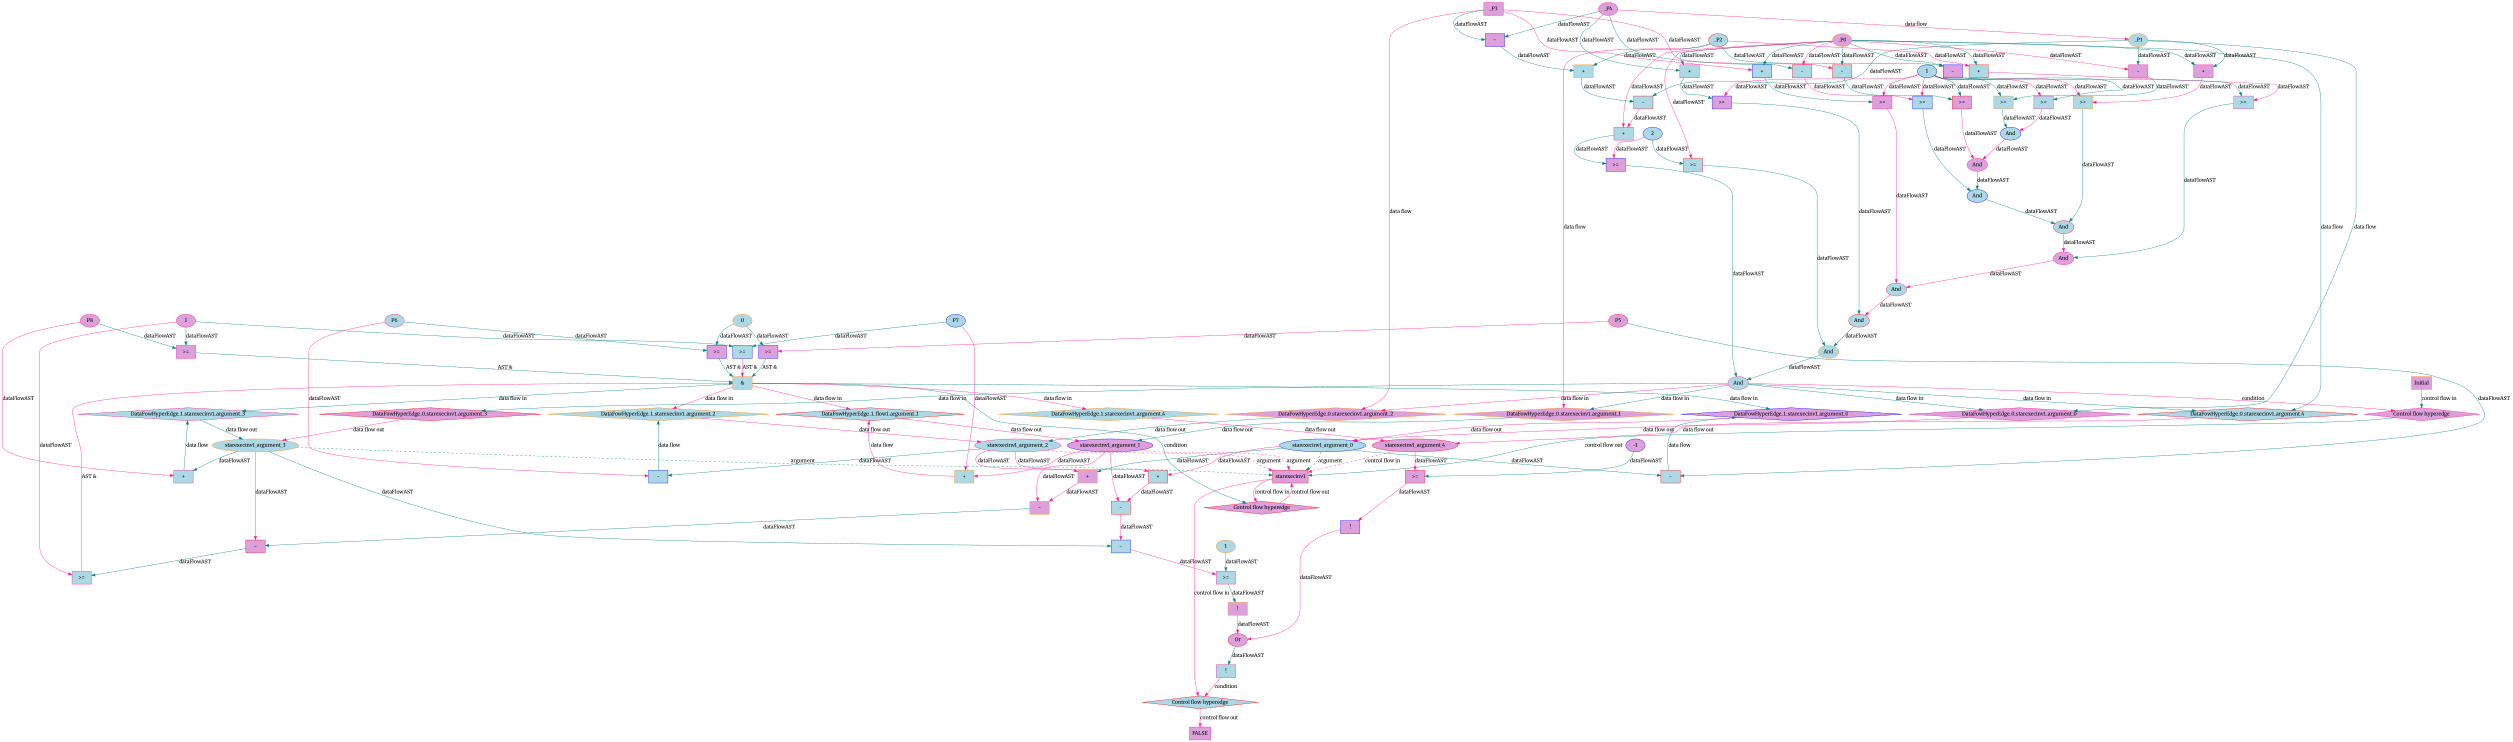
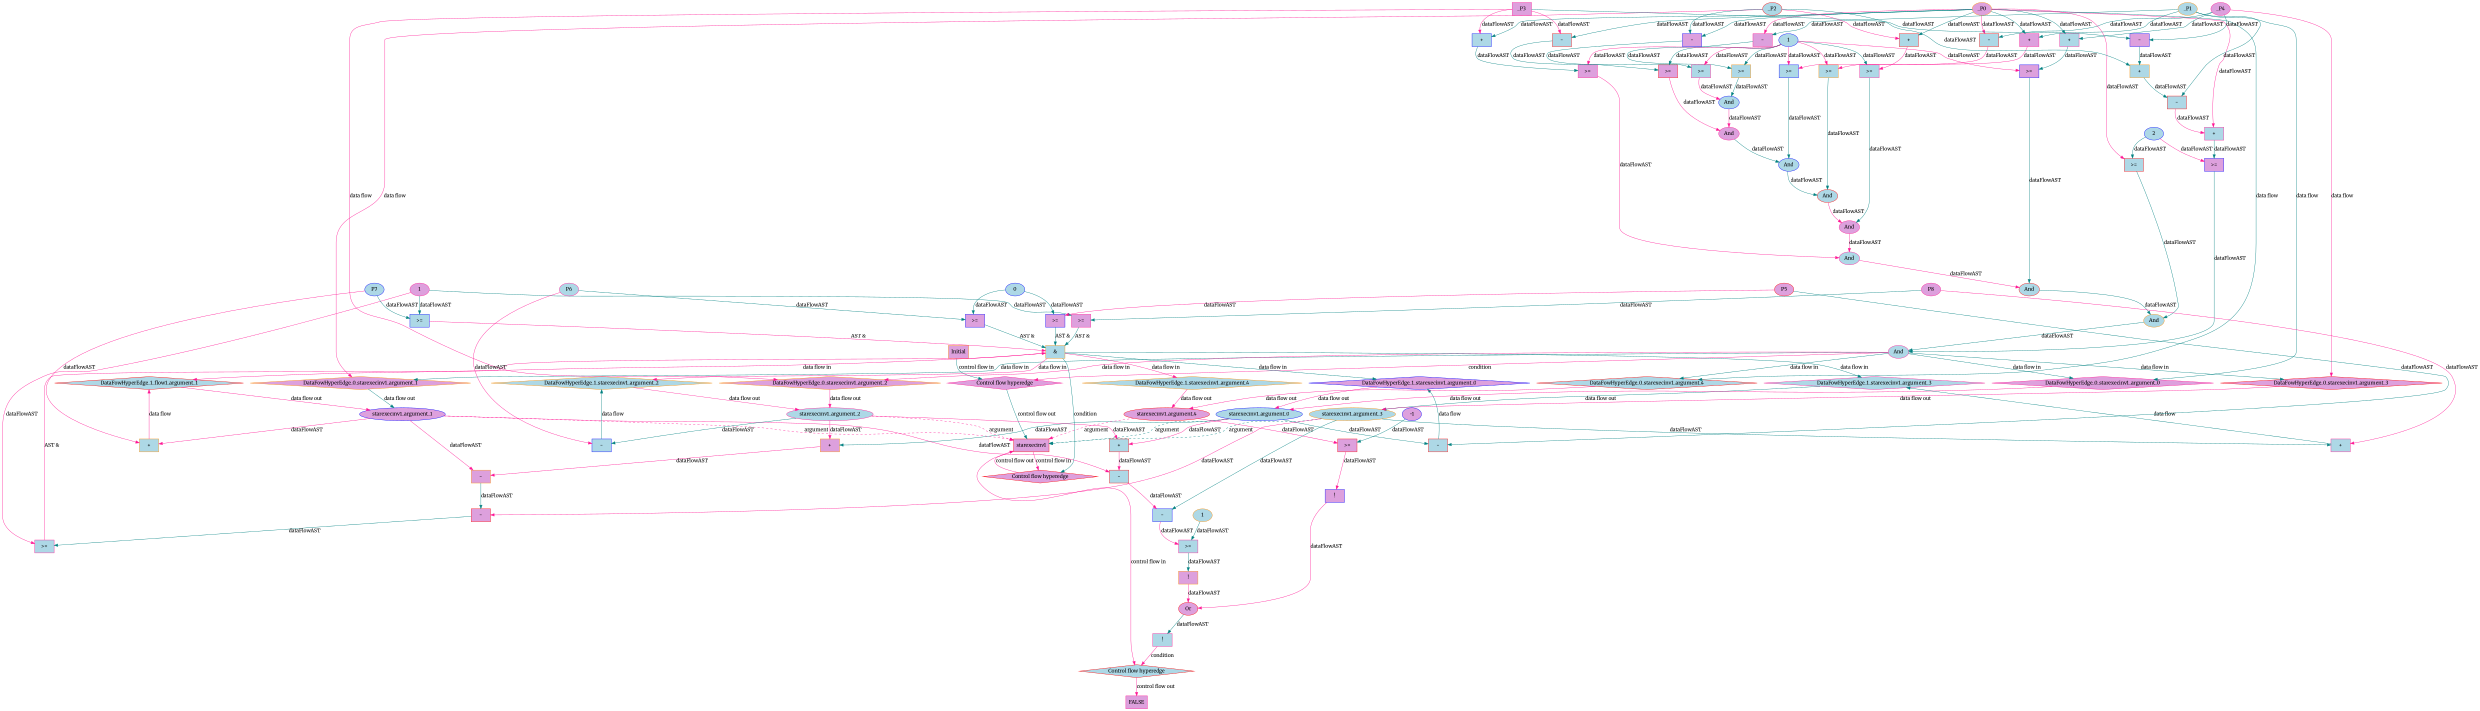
  digraph {
    fontname=Merriweather
    node [color=deeppink fillcolor=lightblue fontname=Merriweather shape=rect style=filled]
    edge [color=teal fontname=Merriweather]
    n1 [color=red fillcolor=plum label=starexecinv1 nodeName=starexecinv1]
    n2 [color=red fillcolor=plum label="Control flow hyperedge" nodeName=ControlFowHyperEdge_1 shape=diamond]
    n3 [color=red label="Control flow hyperedge" nodeName=ControlFowHyperEdge_2 shape=diamond]
    n4 [fillcolor=plum label=FALSE nodeName=FALSE]
    n5 [color=darkorange fillcolor=plum label=Initial nodeName=Initial]
    n6 [fillcolor=plum label="Control flow hyperedge" nodeName=ControlFowHyperEdge_0 shape=diamond]
    n7 [color=blue label=starexecinv1_argument_0 nodeName=argument0 shape=oval]
    n8 [color=darkorange fillcolor=plum label="+" nodeName=xxxstarexecinv1___starexecinv1_1xxxguard_0_node_3]
    n9 [color=red label="-" nodeName=xxxstarexecinv1___starexecinv1_1xxxdataFlow_0_node_0]
    n10 [color=red label="+" nodeName=xxxFALSE___starexecinv1_2xxxguard_0_node_6]
    n11 [color=darkorange fillcolor=plum label="-" nodeName=xxxstarexecinv1___starexecinv1_1xxxguard_0_node_2]
    n12 [color=blue fillcolor=plum label=DataFowHyperEdge_1_starexecinv1_argument_0 nodeName=DataFowHyperEdge_1_starexecinv1_argument_0 shape=diamond]
    n13 [color=red label="-" nodeName=xxxFALSE___starexecinv1_2xxxguard_0_node_5]
    n14 [color=blue fillcolor=plum label=starexecinv1_argument_1 nodeName=argument1 shape=oval]
    n15 [color=darkorange label="+" nodeName=xxxstarexecinv1___starexecinv1_1xxxdataFlow1_node_0]
    n16 [color=red fillcolor=plum label="-" nodeName=xxxstarexecinv1___starexecinv1_1xxxguard_0_node_1]
    n17 [color=red label=DataFowHyperEdge_1_flow1_argument_1 nodeName=DataFowHyperEdge_1_starexecinv1_argument_1 shape=diamond]
    n18 [color=blue label="-" nodeName=xxxFALSE___starexecinv1_2xxxguard_0_node_4]
    n19 [label=starexecinv1_argument_2 nodeName=argument2 shape=oval]
    n20 [color=blue label="-" nodeName=xxxstarexecinv1___starexecinv1_1xxxdataFlow2_node_0]
    n21 [color=darkorange label=DataFowHyperEdge_1_starexecinv1_argument_2 nodeName=DataFowHyperEdge_1_starexecinv1_argument_2 shape=diamond]
    n22 [color=darkorange label=starexecinv1_argument_3 nodeName=argument3 shape=oval]
    n23 [label="+" nodeName=xxxstarexecinv1___starexecinv1_1xxxdataFlow3_node_0]
    n24 [label=">=" nodeName=xxxstarexecinv1___starexecinv1_1xxxguard_0_node_0]
    n25 [label=DataFowHyperEdge_1_starexecinv1_argument_3 nodeName=DataFowHyperEdge_1_starexecinv1_argument_3 shape=diamond]
    n26 [label=">=" nodeName=xxxFALSE___starexecinv1_2xxxguard_0_node_3]
    n27 [color=red fillcolor=plum label=starexecinv1_argument_4 nodeName=argument4 shape=oval]
    n28 [color=red fillcolor=plum label=">=" nodeName=xxxFALSE___starexecinv1_2xxxguard_0_node_13]
    n29 [color=blue fillcolor=plum label="!" nodeName=xxxFALSE___starexecinv1_2xxxguard_0_node_12]
    n30 [label=And nodeName=xxxstarexecinv1___Initial_0xxxguard_0_node_0 shape=""]
    n31 [fillcolor=plum label=DataFowHyperEdge_0_starexecinv1_argument_0 nodeName=DataFowHyperEdge_0_starexecinv1_argument_0 shape=diamond]
    n32 [color=darkorange fillcolor=plum label=DataFowHyperEdge_0_starexecinv1_argument_1 nodeName=DataFowHyperEdge_0_starexecinv1_argument_1 shape=diamond]
    n33 [color=darkorange fillcolor=plum label=DataFowHyperEdge_0_starexecinv1_argument_2 nodeName=DataFowHyperEdge_0_starexecinv1_argument_2 shape=diamond]
    n34 [color=red label=DataFowHyperEdge_0_starexecinv1_argument_4 nodeName=DataFowHyperEdge_0_starexecinv1_argument_4 shape=diamond]
    n35 [color=red fillcolor=plum label=DataFowHyperEdge_0_starexecinv1_argument_3 nodeName=DataFowHyperEdge_0_starexecinv1_argument_3 shape=diamond]
    n36 [color=darkorange label=And nodeName=xxxstarexecinv1___Initial_0xxxguard_0_node_1 shape=""]
    n37 [color=red label=And nodeName=xxxstarexecinv1___Initial_0xxxguard_0_node_2 shape=""]
    n38 [label=And nodeName=xxxstarexecinv1___Initial_0xxxguard_0_node_3 shape=""]
    n39 [fillcolor=plum label=And nodeName=xxxstarexecinv1___Initial_0xxxguard_0_node_4 shape=""]
    n40 [color=red label=And nodeName=xxxstarexecinv1___Initial_0xxxguard_0_node_5 shape=""]
    n41 [color=blue label=And nodeName=xxxstarexecinv1___Initial_0xxxguard_0_node_6 shape=""]
    n42 [fillcolor=plum label=And nodeName=xxxstarexecinv1___Initial_0xxxguard_0_node_7 shape=""]
    n43 [color=blue label=And nodeName=xxxstarexecinv1___Initial_0xxxguard_0_node_8 shape=""]
    n44 [color=darkorange label=">=" nodeName=xxxstarexecinv1___Initial_0xxxguard_0_node_9]
    n45 [fillcolor=plum label="-" nodeName=xxxstarexecinv1___Initial_0xxxguard_0_node_10]
    n46 [color=blue label=1 nodeName=xxxstarexecinv1___Initial_0xxxguard_0_node_13 shape=""]
    n47 [label=">=" nodeName=xxxstarexecinv1___Initial_0xxxguard_0_node_14]
    n48 [color=red fillcolor=plum label=">=" nodeName=xxxstarexecinv1___Initial_0xxxguard_0_node_19]
    n49 [color=blue label=">=" nodeName=xxxstarexecinv1___Initial_0xxxguard_0_node_24]
    n50 [color=darkorange label=">=" nodeName=xxxstarexecinv1___Initial_0xxxguard_0_node_29]
    n51 [label=">=" nodeName=xxxstarexecinv1___Initial_0xxxguard_0_node_34]
    n52 [fillcolor=plum label=">=" nodeName=xxxstarexecinv1___Initial_0xxxguard_0_node_39]
    n53 [color=blue fillcolor=plum label=">=" nodeName=xxxstarexecinv1___Initial_0xxxguard_0_node_44]
    n54 [color=blue fillcolor=plum label="-" nodeName=xxxstarexecinv1___Initial_0xxxguard_0_node_15]
    n55 [color=red label="-" nodeName=xxxstarexecinv1___Initial_0xxxguard_0_node_20]
    n56 [color=red label="-" nodeName=xxxstarexecinv1___Initial_0xxxguard_0_node_25]
    n57 [fillcolor=plum label="+" nodeName=xxxstarexecinv1___Initial_0xxxguard_0_node_30]
    n58 [color=red label="+" nodeName=xxxstarexecinv1___Initial_0xxxguard_0_node_35]
    n59 [color=blue label="+" nodeName=xxxstarexecinv1___Initial_0xxxguard_0_node_40]
    n60 [label="+" nodeName=xxxstarexecinv1___Initial_0xxxguard_0_node_45]
    n61 [color=red label=">=" nodeName=xxxstarexecinv1___Initial_0xxxguard_0_node_49]
    n62 [color=blue label=2 nodeName=xxxstarexecinv1___Initial_0xxxguard_0_node_51 shape=""]
    n63 [color=blue fillcolor=plum label=">=" nodeName=xxxstarexecinv1___Initial_0xxxguard_0_node_52]
    n64 [label="+" nodeName=xxxstarexecinv1___Initial_0xxxguard_0_node_53]
    n65 [color=red label="-" nodeName=xxxstarexecinv1___Initial_0xxxguard_0_node_55]
    n66 [color=darkorange label="+" nodeName=xxxstarexecinv1___Initial_0xxxguard_0_node_56]
    n67 [color=blue fillcolor=plum label="-" nodeName=xxxstarexecinv1___Initial_0xxxguard_0_node_58]
    n68 [color=darkorange fillcolor=plum label=_P0 nodeName=xxxstarexecinv1___Initial_0xxxdataFlow3_node_0 shape=""]
    n69 [color=darkorange label=_P1 nodeName=xxxstarexecinv1___Initial_0xxxdataFlow_0_node_0 shape=""]
    n70 [color=red label=_P2 nodeName=xxxstarexecinv1___Initial_0xxxdataFlow1_node_0 shape=""]
    n71 [fillcolor=plum label=_P3 nodeName=xxxstarexecinv1___Initial_0xxxdataFlow2_node_0 shape=box]
    n72 [fillcolor=plum label=_P4 nodeName=xxxstarexecinv1___Initial_0xxxdataFlow4_node_0 shape=""]
    n73 [color=darkorange label="&" nodeName=xxxstarexecinv1___starexecinv1_1xxx_and]
    n74 [color=darkorange label=DataFowHyperEdge_1_starexecinv1_argument_4 nodeName=DataFowHyperEdge_1_starexecinv1_argument_4 shape=diamond]
    n75 [fillcolor=plum label=1 nodeName=xxxstarexecinv1___starexecinv1_1xxxguard_0_node_8 shape=""]
    n76 [fillcolor=plum label=">=" nodeName=xxxstarexecinv1___starexecinv1_1xxxguard1_node_0]
    n77 [color=blue label=">=" nodeName=xxxstarexecinv1___starexecinv1_1xxxguard4_node_0]
    n78 [fillcolor=plum label=P8 nodeName=xxxstarexecinv1___starexecinv1_1xxxdataFlow3_node_2 shape=""]
    n79 [color=blue fillcolor=plum label=">=" nodeName=xxxstarexecinv1___starexecinv1_1xxxguard2_node_0]
-   n80 [color=darkorange label=0 nodeName=xxxstarexecinv1___starexecinv1_1xxxguard2_node_2 shape=""]
+   n80 [color=blue label=0 nodeName=xxxstarexecinv1___starexecinv1_1xxxguard2_node_2 shape=""]
    n81 [color=blue fillcolor=plum label=">=" nodeName=xxxstarexecinv1___starexecinv1_1xxxguard3_node_0]
    n82 [color=red fillcolor=plum label=P5 nodeName=xxxstarexecinv1___starexecinv1_1xxxdataFlow_0_node_2 shape=""]
    n83 [color=blue label=P7 nodeName=xxxstarexecinv1___starexecinv1_1xxxdataFlow1_node_2 shape=""]
    n84 [label=P6 nodeName=xxxstarexecinv1___starexecinv1_1xxxdataFlow2_node_2 shape=""]
    n85 [label="!" nodeName=xxxFALSE___starexecinv1_2xxxguard_0_node_0]
    n86 [color=red fillcolor=plum label=Or nodeName=xxxFALSE___starexecinv1_2xxxguard_0_node_1 shape=""]
    n87 [color=darkorange fillcolor=plum label="!" nodeName=xxxFALSE___starexecinv1_2xxxguard_0_node_2]
    n88 [color=darkorange label=1 nodeName=xxxFALSE___starexecinv1_2xxxguard_0_node_11 shape=""]
    n89 [color=blue fillcolor=plum label=-1 nodeName=xxxFALSE___starexecinv1_2xxxguard_0_node_14 shape=""]
    n1 -> n2 [color=deeppink label="control flow in"]
    n1 -> n3 [color=deeppink label="control flow in"]
    n2 -> n1 [color=deeppink label="control flow out"]
    n3 -> n4 [color=deeppink label="control flow out"]
    n5 -> n6 [label="control flow in"]
    n6 -> n1 [label="control flow out"]
    n7 -> n1 [label=argument style=dashed]
    n7 -> n8 [label=dataFlowAST]
    n7 -> n9 [label=dataFlowAST]
    n7 -> n10 [color=deeppink label=dataFlowAST]
    n8 -> n11 [color=deeppink label=dataFlowAST]
    n9 -> n12 [label="data flow"]
    n10 -> n13 [color=deeppink label=dataFlowAST]
    n11 -> n16 [label=dataFlowAST]
    n12 -> n7 [color=deeppink label="data flow out"]
    n13 -> n18 [color=deeppink label=dataFlowAST]
    n14 -> n1 [color=deeppink label=argument style=dashed]
    n14 -> n11 [color=deeppink label=dataFlowAST]
    n14 -> n13 [color=deeppink label=dataFlowAST]
    n14 -> n15 [color=deeppink label=dataFlowAST]
    n15 -> n17 [color=deeppink label="data flow"]
    n16 -> n24 [label=dataFlowAST]
    n17 -> n14 [color=deeppink label="data flow out"]
    n18 -> n26 [color=deeppink label=dataFlowAST]
    n19 -> n1 [color=deeppink label=argument style=dashed]
    n19 -> n8 [color=deeppink label=dataFlowAST]
    n19 -> n10 [color=deeppink label=dataFlowAST]
    n19 -> n20 [label=dataFlowAST]
    n20 -> n21 [label="data flow"]
    n21 -> n19 [color=deeppink label="data flow out"]
    n22 -> n1 [label=argument style=dashed]
    n22 -> n16 [color=deeppink label=dataFlowAST]
    n22 -> n18 [label=dataFlowAST]
    n22 -> n23 [label=dataFlowAST]
    n23 -> n25 [label="data flow"]
    n24 -> n73 [color=deeppink label="AST &"]
    n25 -> n22 [label="data flow out"]
    n26 -> n87 [label=dataFlowAST]
-   n27 -> n1 [color=deeppink label="control flow in" style=dashed]
+   n27 -> n1 [color=deeppink label=argument style=dashed]
    n27 -> n28 [color=deeppink label=dataFlowAST]
    n28 -> n29 [color=deeppink label=dataFlowAST]
    n29 -> n86 [color=deeppink label=dataFlowAST]
    n30 -> n6 [color=deeppink label=condition]
    n30 -> n31 [label="data flow in"]
    n30 -> n32 [label="data flow in"]
    n30 -> n33 [color=deeppink label="data flow in"]
    n30 -> n34 [label="data flow in"]
    n30 -> n35 [label="data flow in"]
    n31 -> n7 [color=deeppink label="data flow out"]
    n32 -> n14 [label="data flow out"]
-   n33 -> n19 [label="data flow out"]
+   n33 -> n19 [color=deeppink label="data flow out"]
    n34 -> n27 [color=deeppink label="data flow out"]
    n35 -> n22 [color=deeppink label="data flow out"]
    n36 -> n30 [label=dataFlowAST]
    n37 -> n36 [label=dataFlowAST]
    n38 -> n37 [color=deeppink label=dataFlowAST]
    n39 -> n38 [color=deeppink label=dataFlowAST]
    n40 -> n39 [color=deeppink label=dataFlowAST]
    n41 -> n40 [label=dataFlowAST]
    n42 -> n41 [label=dataFlowAST]
    n43 -> n42 [color=deeppink label=dataFlowAST]
    n44 -> n43 [label=dataFlowAST]
    n45 -> n44 [label=dataFlowAST]
    n46 -> n44 [label=dataFlowAST]
    n46 -> n47 [color=deeppink label=dataFlowAST]
    n46 -> n48 [label=dataFlowAST]
    n46 -> n49 [color=deeppink label=dataFlowAST]
    n46 -> n50 [color=deeppink label=dataFlowAST]
    n46 -> n51 [label=dataFlowAST]
    n46 -> n52 [color=deeppink label=dataFlowAST]
    n46 -> n53 [color=deeppink label=dataFlowAST]
    n47 -> n43 [color=deeppink label=dataFlowAST]
    n48 -> n42 [color=deeppink label=dataFlowAST]
    n49 -> n41 [label=dataFlowAST]
    n50 -> n40 [label=dataFlowAST]
    n51 -> n39 [label=dataFlowAST]
    n52 -> n38 [color=deeppink label=dataFlowAST]
    n53 -> n37 [label=dataFlowAST]
    n54 -> n47 [label=dataFlowAST]
    n55 -> n48 [label=dataFlowAST]
    n56 -> n49 [color=deeppink label=dataFlowAST]
    n57 -> n50 [color=deeppink label=dataFlowAST]
    n58 -> n51 [color=deeppink label=dataFlowAST]
    n59 -> n52 [label=dataFlowAST]
    n60 -> n53 [label=dataFlowAST]
    n61 -> n36 [label=dataFlowAST]
    n62 -> n61 [label=dataFlowAST]
    n62 -> n63 [color=deeppink label=dataFlowAST]
    n63 -> n30 [label=dataFlowAST]
    n64 -> n63 [label=dataFlowAST]
    n65 -> n64 [color=deeppink label=dataFlowAST]
    n66 -> n65 [label=dataFlowAST]
    n67 -> n66 [label=dataFlowAST]
    n68 -> n34 [label="data flow"]
    n68 -> n45 [color=deeppink label=dataFlowAST]
    n68 -> n54 [label=dataFlowAST]
    n68 -> n55 [label=dataFlowAST]
    n68 -> n56 [color=deeppink label=dataFlowAST]
    n68 -> n57 [label=dataFlowAST]
    n68 -> n58 [label=dataFlowAST]
    n68 -> n59 [label=dataFlowAST]
    n68 -> n60 [label=dataFlowAST]
    n68 -> n61 [color=deeppink label=dataFlowAST]
    n68 -> n64 [color=deeppink label=dataFlowAST]
    n69 -> n31 [label="data flow"]
    n69 -> n45 [label=dataFlowAST]
    n69 -> n57 [label=dataFlowAST]
    n69 -> n65 [label=dataFlowAST]
    n70 -> n32 [color=deeppink label="data flow"]
    n70 -> n54 [label=dataFlowAST]
    n70 -> n58 [color=deeppink label=dataFlowAST]
    n70 -> n66 [label=dataFlowAST]
    n71 -> n33 [color=deeppink label="data flow"]
    n71 -> n55 [color=deeppink label=dataFlowAST]
    n71 -> n59 [color=deeppink label=dataFlowAST]
    n71 -> n67 [label=dataFlowAST]
-   n72 -> n69 [color=deeppink label="data flow"]
+   n72 -> n35 [color=deeppink label="data flow"]
    n72 -> n56 [label=dataFlowAST]
    n72 -> n60 [label=dataFlowAST]
    n72 -> n67 [label=dataFlowAST]
    n73 -> n2 [label=condition]
    n73 -> n12 [label="data flow in"]
    n73 -> n17 [color=deeppink label="data flow in"]
    n73 -> n21 [color=deeppink label="data flow in"]
    n73 -> n25 [label="data flow in"]
    n73 -> n74 [color=deeppink label="data flow in"]
    n74 -> n27 [color=deeppink label="data flow out"]
    n75 -> n24 [color=deeppink label=dataFlowAST]
    n75 -> n76 [label=dataFlowAST]
    n75 -> n77 [label=dataFlowAST]
    n76 -> n73 [label="AST &"]
    n77 -> n73 [color=deeppink label="AST &"]
    n78 -> n23 [color=deeppink label=dataFlowAST]
    n78 -> n76 [label=dataFlowAST]
    n79 -> n73 [label="AST &"]
    n80 -> n79 [label=dataFlowAST]
    n80 -> n81 [label=dataFlowAST]
    n81 -> n73 [label="AST &"]
    n82 -> n9 [label=dataFlowAST]
    n82 -> n79 [color=deeppink label=dataFlowAST]
    n83 -> n15 [color=deeppink label=dataFlowAST]
    n83 -> n77 [label=dataFlowAST]
    n84 -> n20 [color=deeppink label=dataFlowAST]
    n84 -> n81 [label=dataFlowAST]
    n85 -> n3 [color=deeppink label=condition]
    n86 -> n85 [label=dataFlowAST]
    n87 -> n86 [color=deeppink label=dataFlowAST]
    n88 -> n26 [label=dataFlowAST]
    n89 -> n28 [label=dataFlowAST]
  }
